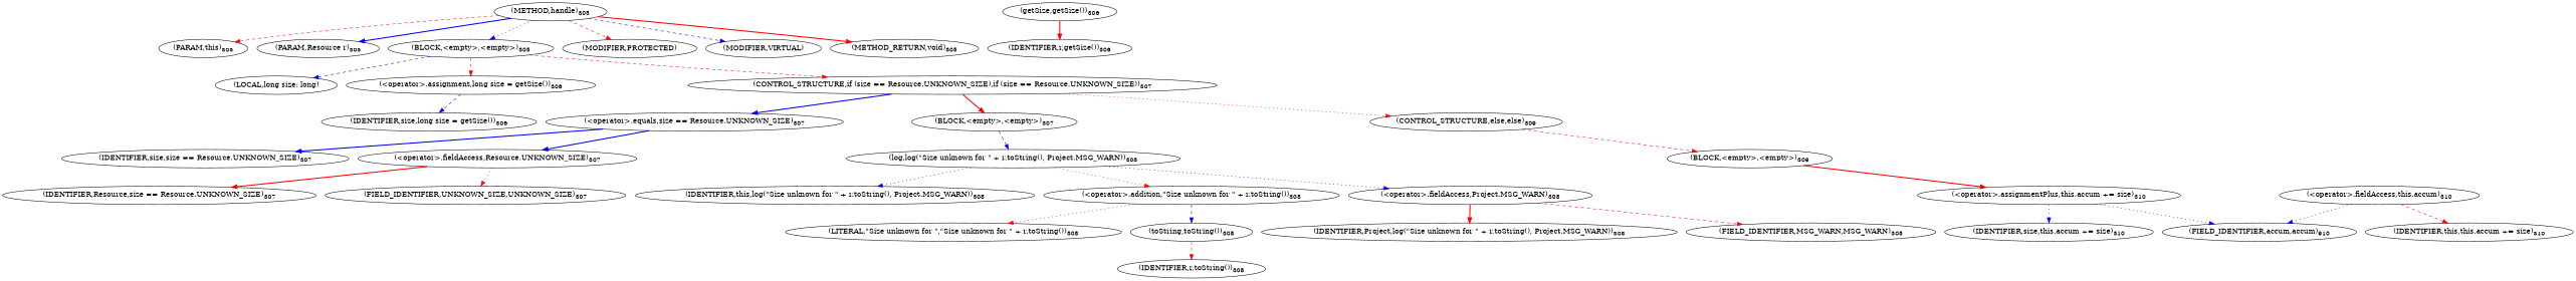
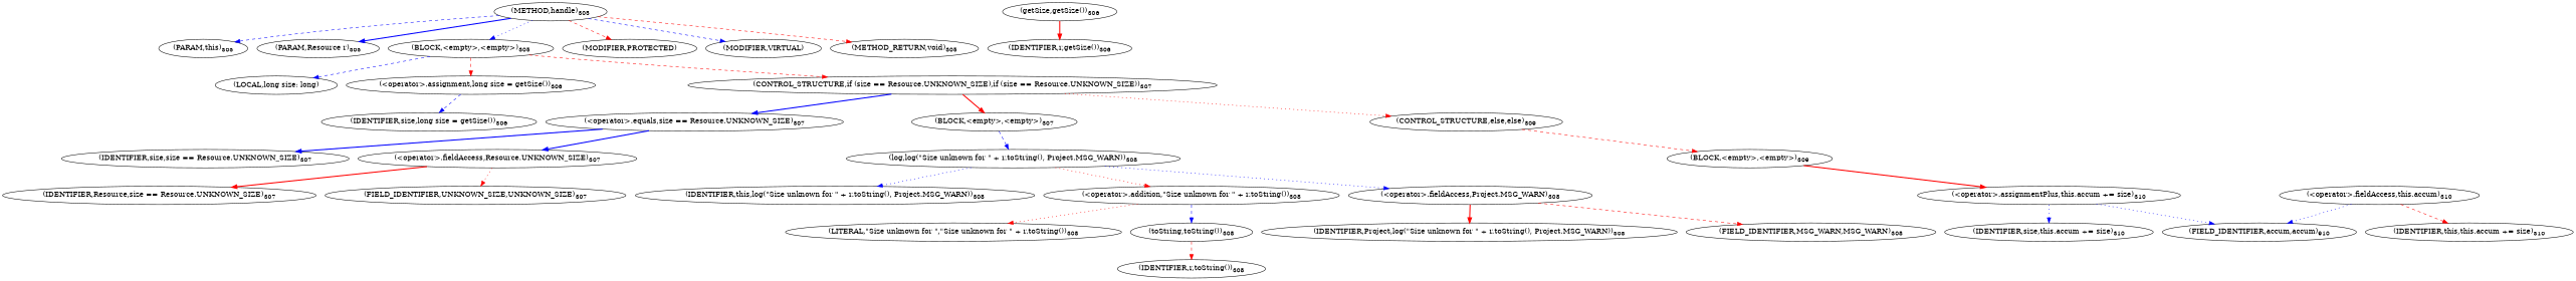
  digraph {
    edge [color=red style=dashed]
    n1 [label=<(METHOD,handle)<SUB>305</SUB>>]
    n2 [label=<(PARAM,this)<SUB>305</SUB>>]
    n3 [label=<(PARAM,Resource r)<SUB>305</SUB>>]
    n4 [label=<(BLOCK,&lt;empty&gt;,&lt;empty&gt;)<SUB>305</SUB>>]
    n5 [label=<(MODIFIER,PROTECTED)>]
    n6 [label=<(MODIFIER,VIRTUAL)>]
    n7 [label=<(METHOD_RETURN,void)<SUB>305</SUB>>]
    n8 [label=<(LOCAL,long size: long)>]
    n9 [label=<(&lt;operator&gt;.assignment,long size = getSize())<SUB>306</SUB>>]
    n10 [label=<(CONTROL_STRUCTURE,if (size == Resource.UNKNOWN_SIZE),if (size == Resource.UNKNOWN_SIZE))<SUB>307</SUB>>]
    n11 [label=<(IDENTIFIER,size,long size = getSize())<SUB>306</SUB>>]
    n12 [label=<(&lt;operator&gt;.equals,size == Resource.UNKNOWN_SIZE)<SUB>307</SUB>>]
    n13 [label=<(BLOCK,&lt;empty&gt;,&lt;empty&gt;)<SUB>307</SUB>>]
    n14 [label=<(CONTROL_STRUCTURE,else,else)<SUB>309</SUB>>]
    n15 [label=<(getSize,getSize())<SUB>306</SUB>>]
    n16 [label=<(IDENTIFIER,r,getSize())<SUB>306</SUB>>]
    n17 [label=<(IDENTIFIER,size,size == Resource.UNKNOWN_SIZE)<SUB>307</SUB>>]
    n18 [label=<(&lt;operator&gt;.fieldAccess,Resource.UNKNOWN_SIZE)<SUB>307</SUB>>]
    n19 [label=<(log,log(&quot;Size unknown for &quot; + r.toString(), Project.MSG_WARN))<SUB>308</SUB>>]
    n20 [label=<(BLOCK,&lt;empty&gt;,&lt;empty&gt;)<SUB>309</SUB>>]
    n21 [label=<(IDENTIFIER,Resource,size == Resource.UNKNOWN_SIZE)<SUB>307</SUB>>]
    n22 [label=<(FIELD_IDENTIFIER,UNKNOWN_SIZE,UNKNOWN_SIZE)<SUB>307</SUB>>]
    n23 [label=<(IDENTIFIER,this,log(&quot;Size unknown for &quot; + r.toString(), Project.MSG_WARN))<SUB>308</SUB>>]
    n24 [label=<(&lt;operator&gt;.addition,&quot;Size unknown for &quot; + r.toString())<SUB>308</SUB>>]
    n25 [label=<(&lt;operator&gt;.fieldAccess,Project.MSG_WARN)<SUB>308</SUB>>]
    n26 [label=<(LITERAL,&quot;Size unknown for &quot;,&quot;Size unknown for &quot; + r.toString())<SUB>308</SUB>>]
    n27 [label=<(toString,toString())<SUB>308</SUB>>]
    n28 [label=<(IDENTIFIER,Project,log(&quot;Size unknown for &quot; + r.toString(), Project.MSG_WARN))<SUB>308</SUB>>]
    n29 [label=<(FIELD_IDENTIFIER,MSG_WARN,MSG_WARN)<SUB>308</SUB>>]
    n30 [label=<(IDENTIFIER,r,toString())<SUB>308</SUB>>]
    n31 [label=<(&lt;operator&gt;.assignmentPlus,this.accum += size)<SUB>310</SUB>>]
    n32 [label=<(IDENTIFIER,size,this.accum += size)<SUB>310</SUB>>]
    n33 [label=<(FIELD_IDENTIFIER,accum,accum)<SUB>910</SUB>>]
    n34 [label=<(&lt;operator&gt;.fieldAccess,this.accum)<SUB>310</SUB>>]
    n35 [label=<(IDENTIFIER,this,this.accum += size)<SUB>310</SUB>>]
-   n1 -> n2
+   n1 -> n2 [color=blue]
    n1 -> n3 [color=blue style=bold]
    n1 -> n4 [color=blue style=dotted]
    n1 -> n5
    n1 -> n6 [color=blue]
-   n1 -> n7 [style=bold]
+   n1 -> n7
    n4 -> n8 [color=blue]
    n4 -> n9
    n4 -> n10
    n9 -> n11 [color=blue]
    n10 -> n12 [color=blue style=bold]
    n10 -> n13 [style=bold]
    n10 -> n14 [style=dotted]
    n12 -> n17 [color=blue style=bold]
    n12 -> n18 [color=blue style=bold]
    n13 -> n19 [color=blue]
    n14 -> n20
    n15 -> n16 [style=bold]
    n18 -> n21 [style=bold]
    n18 -> n22 [style=dotted]
    n19 -> n23 [color=blue style=dotted]
    n19 -> n24 [style=dotted]
    n19 -> n25 [color=blue style=dotted]
    n20 -> n31 [style=bold]
    n24 -> n26 [style=dotted]
    n24 -> n27 [color=blue]
    n25 -> n28 [style=bold]
    n25 -> n29
    n27 -> n30
    n31 -> n32 [color=blue style=dotted]
    n31 -> n33 [color=blue style=dotted]
    n34 -> n33 [color=blue style=dotted]
    n34 -> n35
  }
